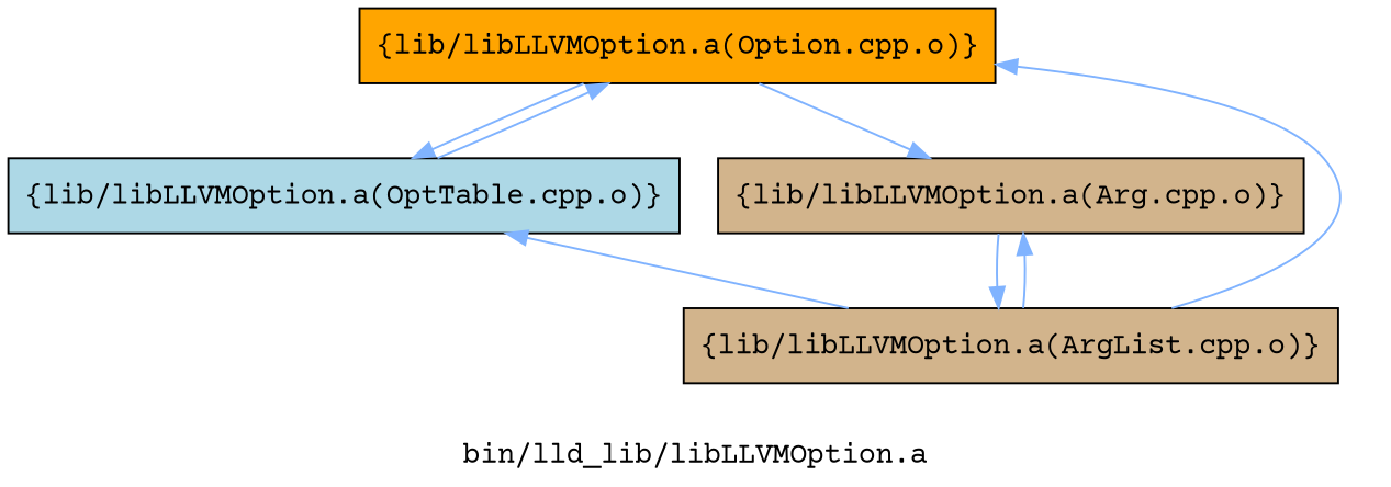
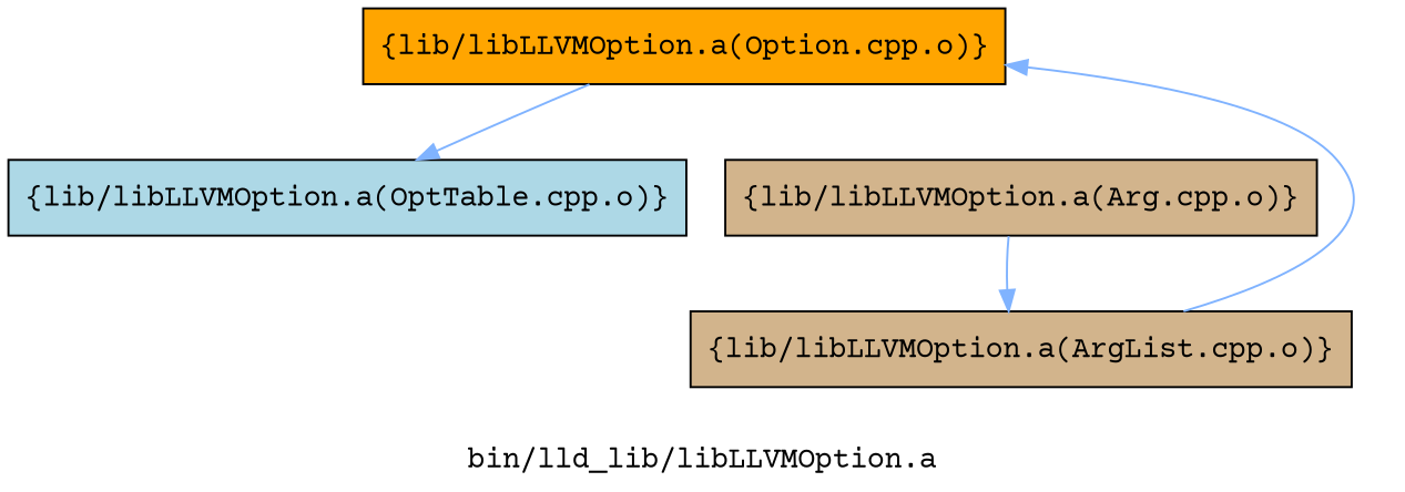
  digraph {
    fontname="Courier Prime"
    label="bin/lld_lib/libLLVMOption.a"
    rankdir=TB
    node [fillcolor=tan fontname="Courier Prime" group=1 shape=box style=filled]
    edge [color="0.600000 0.5 1" fontname="Courier Prime"]
    n1 [fillcolor=orange label="{lib/libLLVMOption.a(Option.cpp.o)}"]
    n2 [fillcolor=lightblue label="{lib/libLLVMOption.a(OptTable.cpp.o)}"]
    n3 [label="{lib/libLLVMOption.a(Arg.cpp.o)}"]
    n4 [label="{lib/libLLVMOption.a(ArgList.cpp.o)}"]
    subgraph sub_1 {
      rank=same
      n1
    }
    subgraph sub_2 {
      rank=same
      n2
      n3
    }
    n1 -> n2
-   n1 -> n3
-   n2 -> n1
    n3 -> n4
    n4 -> n1
-   n4 -> n2
-   n4 -> n3
  }
